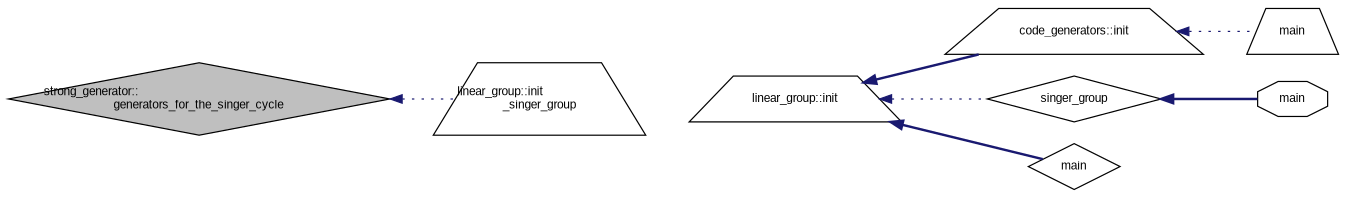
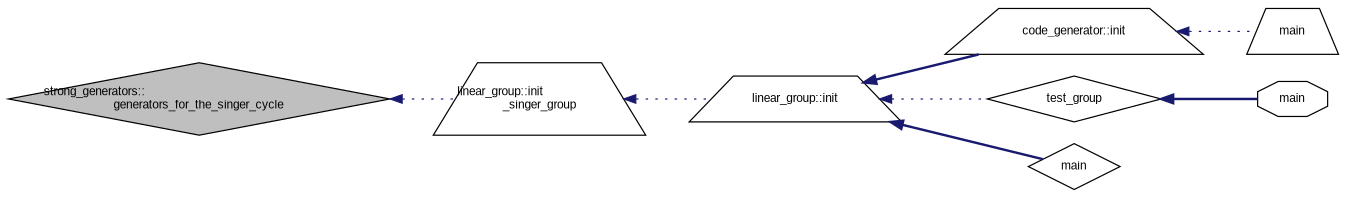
  digraph {
    fontname="Liberation Sans"
    rankdir=LR
    node [color=black fillcolor=white fontname="Liberation Sans" fontsize=10 shape=trapezium style=filled]
    edge [color=midnightblue dir=back fontname="Liberation Sans" fontsize=10 labelfontname=Helvetica labelfontsize=10 style=dotted]
-   n1 [fillcolor=grey75 fontcolor=black height=0.2 label="strong_generator::\lgenerators_for_the_singer_cycle" shape=diamond width=0.4]
+   n1 [fillcolor=grey75 fontcolor=black height=0.2 label="strong_generators::\lgenerators_for_the_singer_cycle" shape=diamond width=0.4]
    n2 [height=0.2 label="linear_group::init\l_singer_group" width=0.4]
    n3 [height=0.2 label="linear_group::init" width=0.4]
-   n4 [height=0.2 label="code_generators::init" width=0.4]
-   n5 [height=0.2 label=singer_group shape=diamond width=0.4]
+   n4 [height=0.2 label="code_generator::init" width=0.4]
+   n5 [height=0.2 label=test_group shape=diamond width=0.4]
    n6 [height=0.2 label=main shape=diamond width=0.4]
    n7 [height=0.2 label=main width=0.4]
    n8 [height=0.2 label=main shape=octagon width=0.4]
    n1 -> n2
+   n2 -> n3
    n3 -> n4 [style=bold]
    n3 -> n5
    n3 -> n6 [style=bold]
    n4 -> n7
    n5 -> n8 [style=bold]
  }
